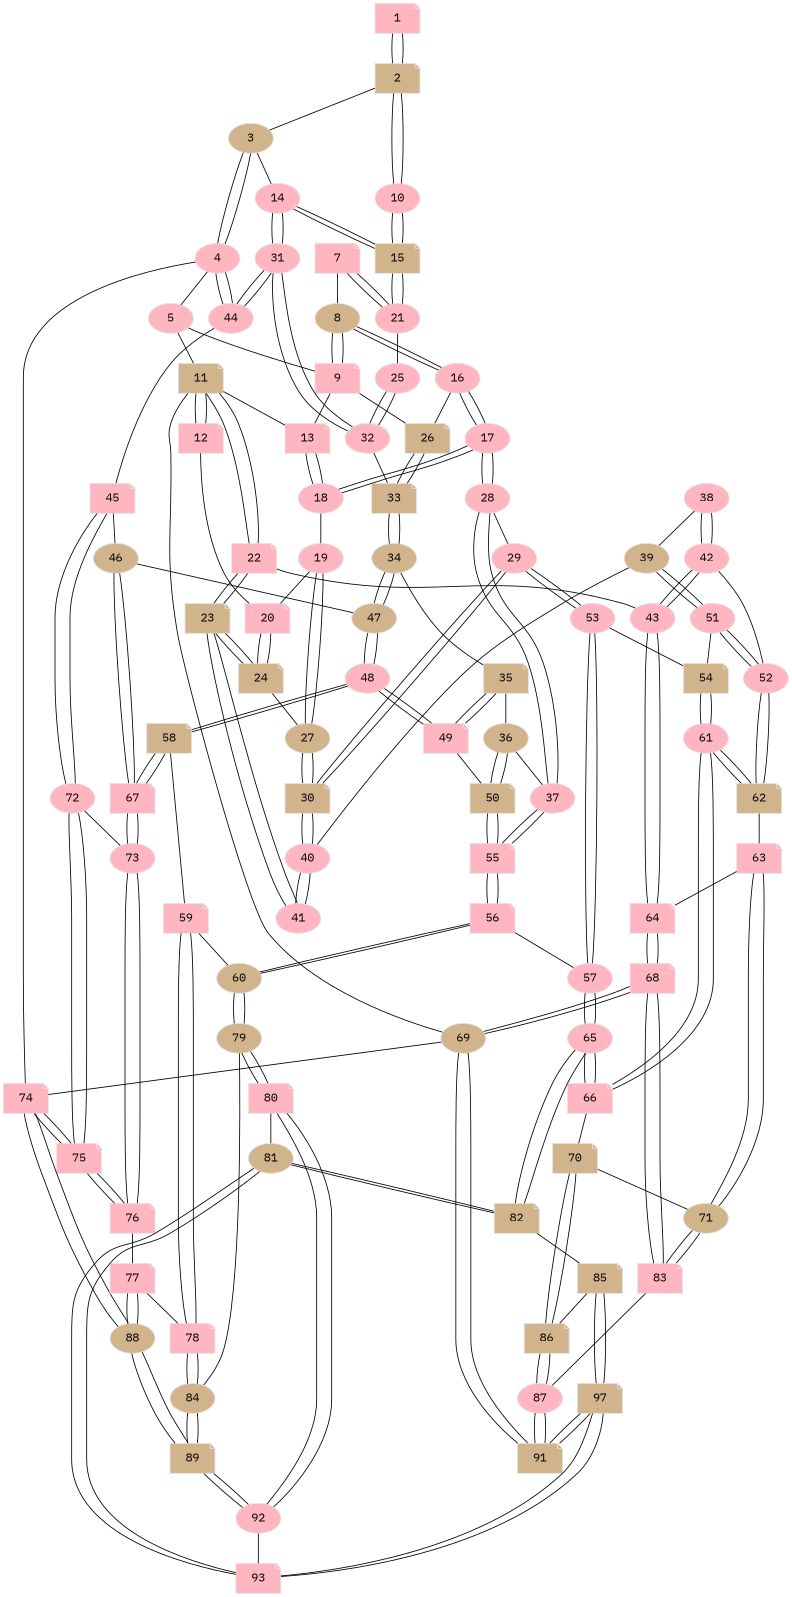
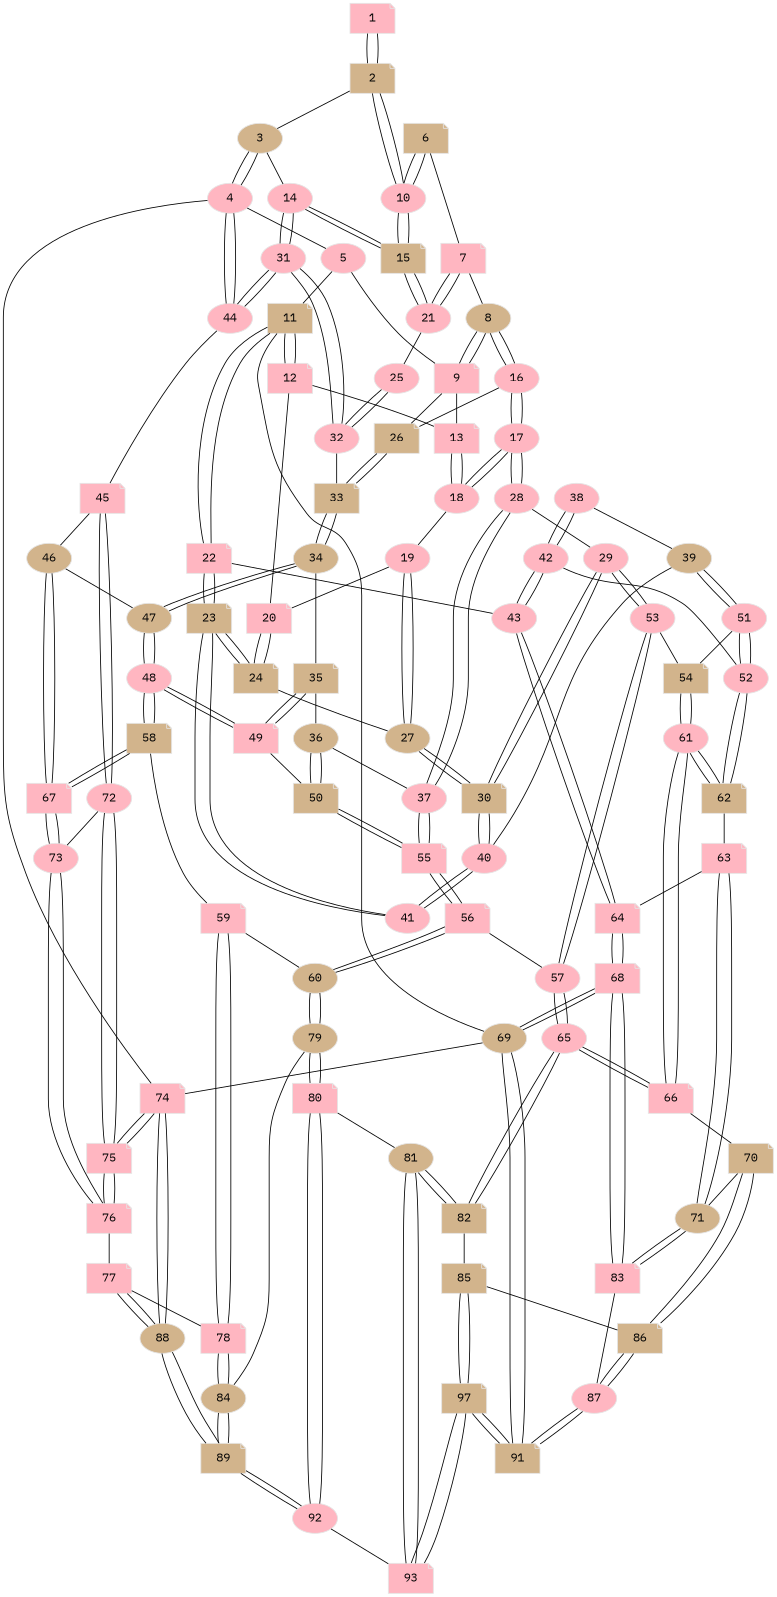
  graph {
    fontname="IBM Plex Mono"
    node [color=gray90 fillcolor=lightpink fontname="IBM Plex Mono" shape=ellipse style=filled]
    edge [fontname="IBM Plex Mono"]
    1 [shape=note]
    2 [fillcolor=tan shape=note]
    3 [fillcolor=tan]
    10
+   6 [fillcolor=tan shape=note]
    7 [shape=note]
    4
    14
    15 [fillcolor=tan shape=note]
    5
    44
    74 [shape=note]
    31
    9 [shape=note]
    11 [fillcolor=tan shape=note]
    45 [shape=note]
    75 [shape=note]
    88 [fillcolor=tan]
    13 [shape=note]
    26 [fillcolor=tan shape=note]
    12 [shape=note]
    22 [shape=note]
    69 [fillcolor=tan]
    8 [fillcolor=tan]
    21
    16
    25
    17
    18
    20 [shape=note]
    23 [fillcolor=tan shape=note]
    43
    91 [fillcolor=tan shape=note]
    24 [fillcolor=tan shape=note]
    19
    32
    28
    33 [fillcolor=tan shape=note]
    29
    37
    27 [fillcolor=tan]
    30 [fillcolor=tan shape=note]
    41
    64 [shape=note]
    34 [fillcolor=tan]
    40
    53
    55 [shape=note]
    54 [fillcolor=tan shape=note]
    57
    35 [fillcolor=tan shape=note]
    47 [fillcolor=tan]
    36 [fillcolor=tan]
    49 [shape=note]
    48
    50 [fillcolor=tan shape=note]
    56 [shape=note]
    39 [fillcolor=tan]
    38
    42
    51
    52
    62 [fillcolor=tan shape=note]
    68 [shape=note]
    46 [fillcolor=tan]
    72
    67 [shape=note]
    73
    58 [fillcolor=tan shape=note]
    59 [shape=note]
    61
    63 [shape=note]
    65
    66 [shape=note]
    60 [fillcolor=tan]
    79 [fillcolor=tan]
    82 [fillcolor=tan shape=note]
    78 [shape=note]
    84 [fillcolor=tan]
    80 [shape=note]
    70 [fillcolor=tan shape=note]
    71 [fillcolor=tan]
    83 [shape=note]
    85 [fillcolor=tan shape=note]
    86 [fillcolor=tan shape=note]
    76 [shape=note]
    87
    77 [shape=note]
    89 [fillcolor=tan shape=note]
    81 [fillcolor=tan]
    92
    93 [shape=note]
    n93 [fillcolor=tan label=97 shape=note]
    1 -- 2
    1 -- 2
    2 -- 3
    2 -- 10
    2 -- 10
    3 -- 4
    3 -- 4
    3 -- 14
    10 -- 15
    10 -- 15
+   6 -- 10
+   6 -- 10
+   6 -- 7
    7 -- 8
    7 -- 21
    7 -- 21
    4 -- 5
    4 -- 44
    4 -- 44
    4 -- 74
    14 -- 15
    14 -- 15
    14 -- 31
    14 -- 31
    15 -- 21
    15 -- 21
    5 -- 9
    5 -- 11
    44 -- 45
    74 -- 75
    74 -- 75
    74 -- 88
    74 -- 88
    31 -- 44
    31 -- 44
    31 -- 32
    31 -- 32
    9 -- 13
    9 -- 26
    11 -- 12
    11 -- 12
    11 -- 22
    11 -- 22
    11 -- 69
    45 -- 46
    45 -- 72
    45 -- 72
    75 -- 76
    75 -- 76
    88 -- 89
    88 -- 89
    13 -- 18
    13 -- 18
    26 -- 33
    26 -- 33
-   11 -- 13
+   12 -- 13
    12 -- 20
    22 -- 23
    22 -- 23
    22 -- 43
    69 -- 74
    69 -- 91
    69 -- 91
    8 -- 9
    8 -- 9
    8 -- 16
    8 -- 16
    21 -- 25
    16 -- 26
    16 -- 17
    16 -- 17
    25 -- 32
    25 -- 32
    17 -- 18
    17 -- 18
    17 -- 28
    17 -- 28
    18 -- 19
    20 -- 24
    20 -- 24
    23 -- 24
    23 -- 24
    23 -- 41
    23 -- 41
    43 -- 64
    43 -- 64
    24 -- 27
    19 -- 20
    19 -- 27
    19 -- 27
    32 -- 33
    28 -- 29
    28 -- 37
    28 -- 37
    33 -- 34
    33 -- 34
    29 -- 30
    29 -- 30
    29 -- 53
    29 -- 53
    37 -- 55
    37 -- 55
    27 -- 30
    27 -- 30
    30 -- 40
    30 -- 40
    64 -- 68
    64 -- 68
    34 -- 35
    34 -- 47
    34 -- 47
    40 -- 41
    40 -- 41
    53 -- 54
    53 -- 57
    53 -- 57
    55 -- 56
    55 -- 56
    54 -- 61
    54 -- 61
    57 -- 65
    57 -- 65
    35 -- 36
    35 -- 49
    35 -- 49
    47 -- 48
    47 -- 48
    36 -- 37
    36 -- 50
    36 -- 50
    49 -- 50
    48 -- 49
    48 -- 49
    48 -- 58
    48 -- 58
    50 -- 55
    50 -- 55
    56 -- 57
    56 -- 60
    56 -- 60
    39 -- 40
    39 -- 51
    39 -- 51
    38 -- 39
    38 -- 42
    38 -- 42
    42 -- 43
    42 -- 43
    42 -- 52
    51 -- 54
    51 -- 52
    51 -- 52
    52 -- 62
    52 -- 62
    62 -- 63
    68 -- 69
    68 -- 69
    68 -- 83
    68 -- 83
    46 -- 47
    46 -- 67
    46 -- 67
    72 -- 75
    72 -- 75
    72 -- 73
    67 -- 73
    67 -- 73
    73 -- 76
    73 -- 76
    58 -- 67
    58 -- 67
    58 -- 59
    59 -- 60
    59 -- 78
    59 -- 78
    61 -- 62
    61 -- 62
    61 -- 66
    61 -- 66
    63 -- 64
    63 -- 71
    63 -- 71
    65 -- 66
    65 -- 66
    65 -- 82
    65 -- 82
    66 -- 70
    60 -- 79
    60 -- 79
    79 -- 84
    79 -- 80
    79 -- 80
    82 -- 85
    78 -- 84
    78 -- 84
    84 -- 89
    84 -- 89
    80 -- 81
    80 -- 92
    80 -- 92
    70 -- 71
    70 -- 86
    70 -- 86
    71 -- 83
    71 -- 83
    83 -- 87
    85 -- 86
    85 -- n93
    85 -- n93
    86 -- 87
    86 -- 87
    76 -- 77
    87 -- 91
    87 -- 91
    77 -- 88
    77 -- 88
    77 -- 78
    89 -- 92
    89 -- 92
    81 -- 82
    81 -- 82
    81 -- 93
    81 -- 93
    92 -- 93
    n93 -- 91
    n93 -- 91
    n93 -- 93
    n93 -- 93
  }
